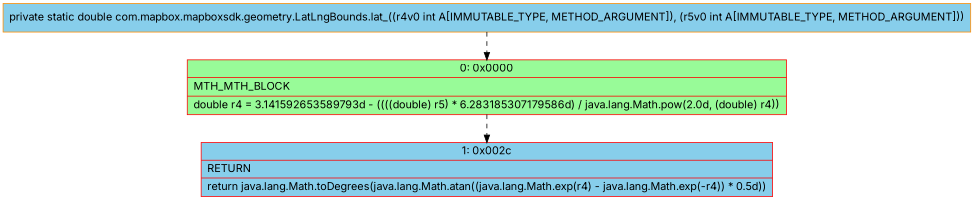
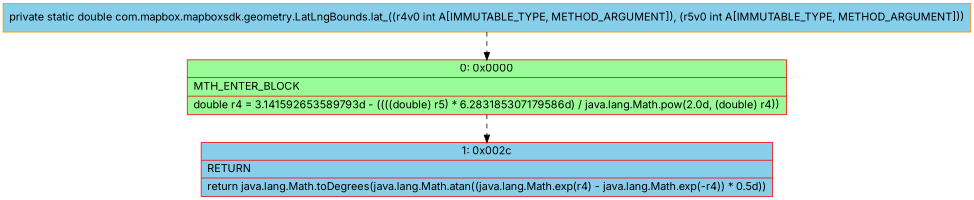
  digraph {
    fontname=Inter
    node [shape=record style=filled fillcolor=skyblue color=red fontname=Inter]
    edge [style=dashed fontname=Inter]
-   n1 [label="{0\:\ 0x0000|MTH_MTH_BLOCK\l|double r4 = 3.141592653589793d \- ((((double) r5) * 6.283185307179586d) \/ java.lang.Math.pow(2.0d, (double) r4))\l}" fillcolor=palegreen]
+   n1 [label="{0\:\ 0x0000|MTH_ENTER_BLOCK\l|double r4 = 3.141592653589793d \- ((((double) r5) * 6.283185307179586d) \/ java.lang.Math.pow(2.0d, (double) r4))\l}" fillcolor=palegreen]
    n2 [label="{1\:\ 0x002c|RETURN\l|return java.lang.Math.toDegrees(java.lang.Math.atan((java.lang.Math.exp(r4) \- java.lang.Math.exp(\-r4)) * 0.5d))\l}"]
    n3 [label="{private static double com.mapbox.mapboxsdk.geometry.LatLngBounds.lat_((r4v0 int A[IMMUTABLE_TYPE, METHOD_ARGUMENT]), (r5v0 int A[IMMUTABLE_TYPE, METHOD_ARGUMENT])) }" color=darkorange]
    n1 -> n2
    n3 -> n1
  }
